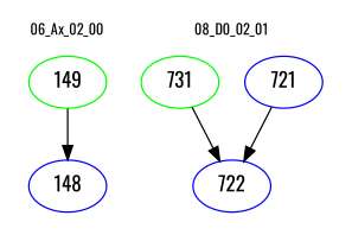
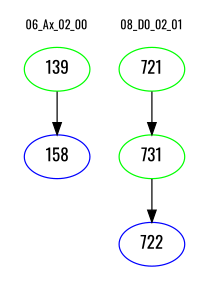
  digraph {
    fontname=Oswald
    node [color=green fontname=Oswald]
    edge [color=black fontname=Oswald]
-   n1 [label=149]
-   n2 [color=blue label=148]
-   n3 [color=blue label=721]
+   n1 [label=139]
+   n2 [color=blue label=158]
+   n3 [label=721]
    n4 [label=731]
    n5 [color=blue label=722]
    subgraph cluster_1 {
      color=white
      fontsize=10
      label="06_Ax_02_00"
      n1
      n2
    }
    subgraph cluster_2 {
      color=white
      fontsize=10
      label="08_D0_02_01"
      n3
      n4
      n5
    }
    n1 -> n2
-   n3 -> n5
+   n3 -> n4
    n4 -> n5
  }
